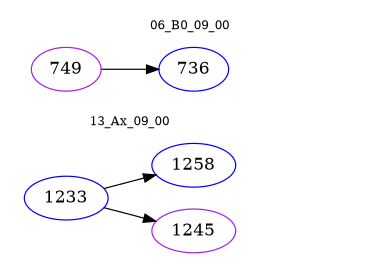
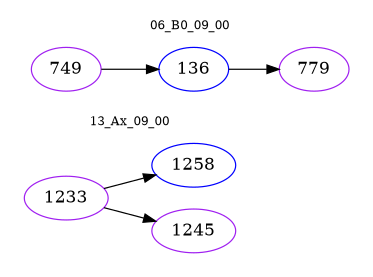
  digraph {
    rankdir=LR
    node [color=purple]
    edge [color=black]
    n1 [label=1245]
-   n2 [color=blue label=1233]
+   n2 [label=1233]
    n3 [color=blue label=1258]
    n4 [label=749]
-   n5 [color=blue label=736]
+   n5 [color=blue label=136]
+   n6 [label=779]
    subgraph cluster_1 {
      color=white
      fontsize=10
      label="13_Ax_09_00"
      n1
      n2
      n3
    }
    subgraph cluster_2 {
      color=white
      fontsize=10
      label="06_B0_09_00"
      n4
      n5
+     n6
    }
    n2 -> n1
    n2 -> n3
    n4 -> n5
+   n5 -> n6
  }
